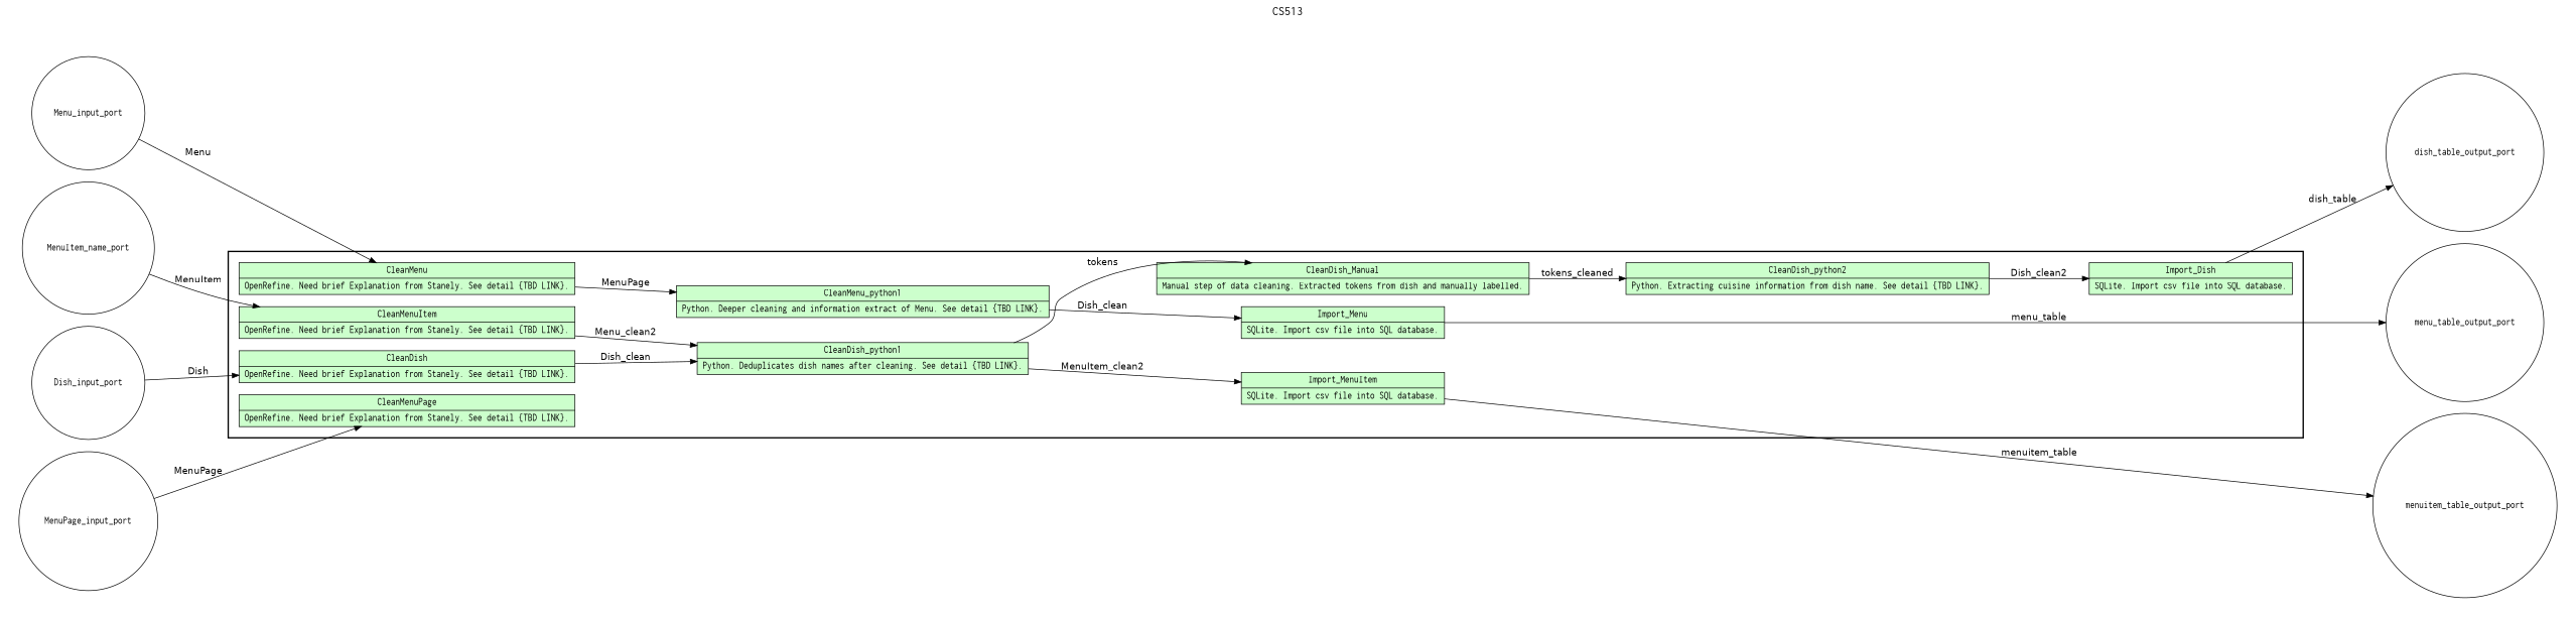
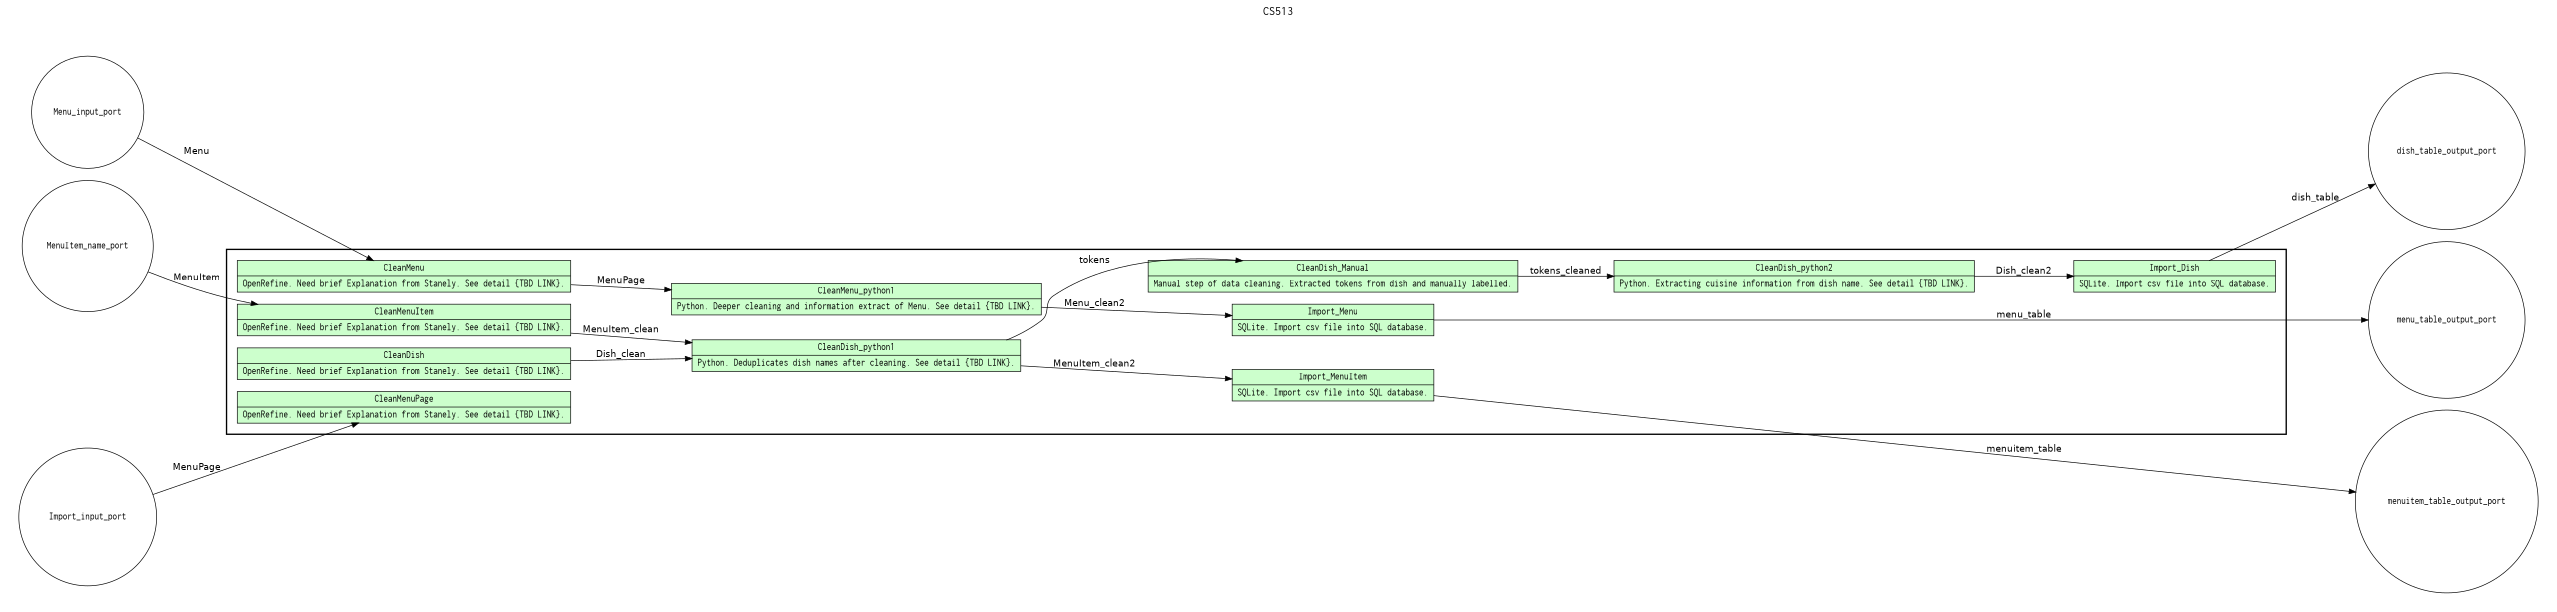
  digraph {
    fontname=Courier
    fontsize=18
    label=CS513
    labelloc=t
    rankdir=LR
    node [fillcolor="#CCFFCC" fontname=Courier peripheries=1 rankdir=LR shape=record style=filled]
    edge [fontname=Helvetica]
    n1 [label="{{<f0> CleanMenu |<f1> OpenRefine. Need brief Explanation from Stanely. See detail \{TBD LINK\}.}}"]
    n2 [label="{{<f0> CleanMenu_python1 |<f1> Python. Deeper cleaning and information extract of Menu. See detail \{TBD LINK\}.}}"]
    n3 [label="{{<f0> CleanDish |<f1> OpenRefine. Need brief Explanation from Stanely. See detail \{TBD LINK\}.}}"]
    n4 [label="{{<f0> CleanDish_python1 |<f1> Python. Deduplicates dish names after cleaning. See detail \{TBD LINK\}.}}"]
    n5 [label="{{<f0> CleanMenuItem |<f1> OpenRefine. Need brief Explanation from Stanely. See detail \{TBD LINK\}.}}"]
    n6 [label="{{<f0> CleanMenuPage |<f1> OpenRefine. Need brief Explanation from Stanely. See detail \{TBD LINK\}.}}"]
    n7 [label="{{<f0> CleanDish_Manual |<f1> Manual step of data cleaning. Extracted tokens from dish and manually labelled.}}"]
    n8 [label="{{<f0> CleanDish_python2 |<f1> Python. Extracting cuisine information from dish name. See detail \{TBD LINK\}.}}"]
    n9 [label="{{<f0> Import_MenuItem |<f1> SQLite. Import csv file into SQL database.}}"]
    n10 [label="{{<f0> Import_Menu |<f1> SQLite. Import csv file into SQL database.}}"]
    n11 [label="{{<f0> Import_Dish |<f1> SQLite. Import csv file into SQL database.}}"]
    Menu_input_port [fillcolor="#FFFFFF" shape=circle width=0.2 rankdir=""]
-   Dish_input_port [fillcolor="#FFFFFF" shape=circle width=0.2 rankdir=""]
    n14 [fillcolor="#FFFFFF" label=MenuItem_name_port shape=circle width=0.2 rankdir=""]
-   MenuPage_input_port [fillcolor="#FFFFFF" shape=circle width=0.2 rankdir=""]
+   MenuPage_input_port [fillcolor="#FFFFFF" shape=circle width=0.2 label=Import_input_port rankdir=""]
    dish_table_output_port [fillcolor="#FFFFFF" shape=circle width=0.2 rankdir=""]
    menu_table_output_port [fillcolor="#FFFFFF" shape=circle width=0.2 rankdir=""]
    menuitem_table_output_port [fillcolor="#FFFFFF" shape=circle width=0.2 rankdir=""]
    subgraph cluster_1 {
      color=black
      label=""
      penwidth=2
      subgraph cluster_2 {
        color=white
        label=""
        penwidth=2
        n1
        n2
        n3
        n4
        n5
        n6
        n7
        n8
        n9
        n10
        n11
      }
    }
    subgraph cluster_3 {
      color=white
      label=""
      subgraph cluster_4 {
        color=white
        label=""
        dish_table_output_port
        menu_table_output_port
        menuitem_table_output_port
      }
    }
    subgraph cluster_5 {
      color=white
      label=""
      subgraph cluster_6 {
        color=white
        label=""
        Menu_input_port
-       Dish_input_port
        n14
        MenuPage_input_port
      }
    }
    n1 -> n2 [label=MenuPage]
-   n2 -> n10 [label=Dish_clean]
+   n2 -> n10 [label=Menu_clean2]
    n3 -> n4 [label=Dish_clean]
    n4 -> n7 [label=tokens]
    n4 -> n9 [label=MenuItem_clean2]
-   n5 -> n4 [label=Menu_clean2]
+   n5 -> n4 [label=MenuItem_clean]
    n7 -> n8 [label=tokens_cleaned]
    n8 -> n11 [label=Dish_clean2]
    n9 -> menuitem_table_output_port [label=menuitem_table]
    n10 -> menu_table_output_port [label=menu_table]
    n11 -> dish_table_output_port [label=dish_table]
    Menu_input_port -> n1 [label=Menu]
-   Dish_input_port -> n3 [label=Dish]
    n14 -> n5 [label=MenuItem]
    MenuPage_input_port -> n6 [label=MenuPage]
  }
